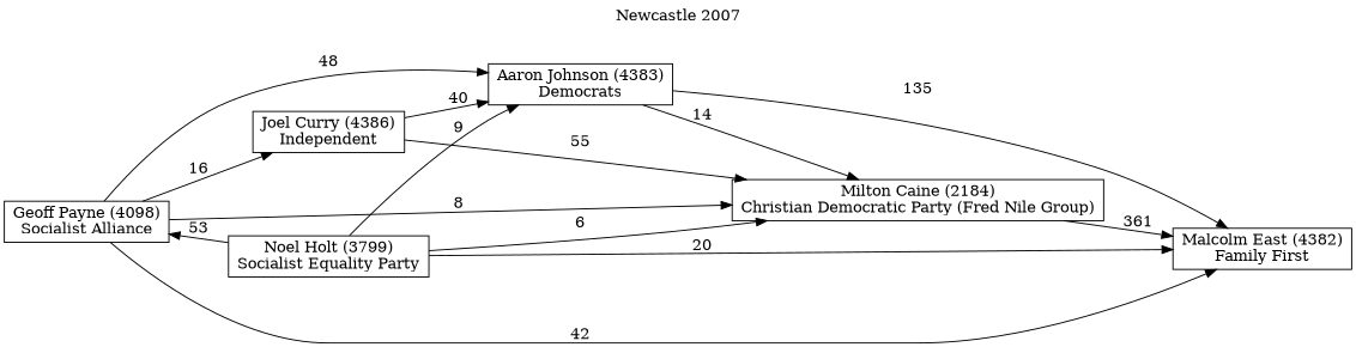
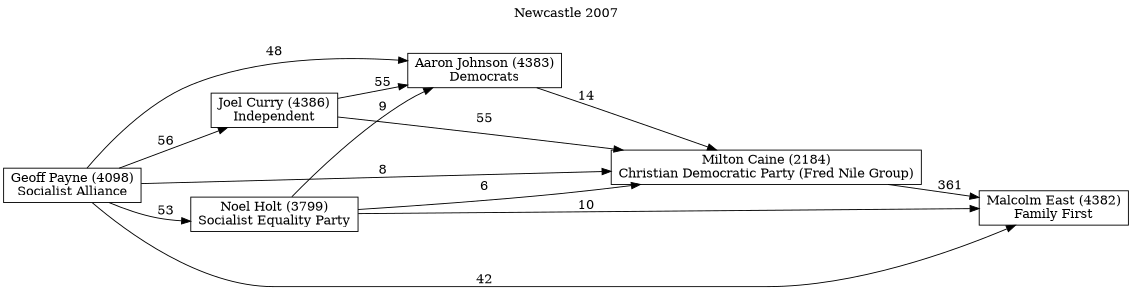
  digraph {
    label="Newcastle 2007"
    labelloc=t
    mclimit=10
    rankdir=LR
    node [shape=box]
    n1 [label="Malcolm East (4382)\nFamily First"]
    n2 [label="Milton Caine (2184)\nChristian Democratic Party (Fred Nile Group)"]
    n3 [label="Aaron Johnson (4383)\nDemocrats"]
    n4 [label="Joel Curry (4386)\nIndependent"]
    n5 [label="Geoff Payne (4098)\nSocialist Alliance"]
    n6 [label="Noel Holt (3799)\nSocialist Equality Party"]
    n2 -> n1 [label=361]
-   n3 -> n1 [label=135]
    n3 -> n2 [label=14]
    n4 -> n2 [label=55]
-   n4 -> n3 [label=40]
+   n4 -> n3 [label=55]
    n5 -> n1 [label=42]
    n5 -> n2 [label=8]
    n5 -> n3 [label=48]
-   n5 -> n4 [label=16]
-   n6 -> n1 [label=20]
+   n5 -> n4 [label=56]
+   n6 -> n1 [label=10]
    n6 -> n2 [label=6]
    n6 -> n3 [label=9]
-   n6 -> n5 [label=53]
+   n5 -> n6 [label=53]
  }
